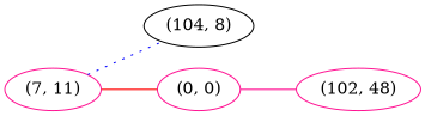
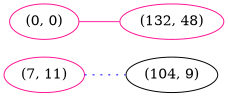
  graph {
    rankdir=LR
    node [color=deeppink]
    edge [style=solid weight=1]
-   "(104, 8)" [color=black]
+   "(104, 8)" [color=black label="(104, 9)"]
    "(7, 11)"
    "(0, 0)"
-   "(102, 48)"
+   "(102, 48)" [label="(132, 48)"]
    "(7, 11)" -- "(104, 8)" [color=blue style=dotted]
-   "(7, 11)" -- "(0, 0)" [color=red weight=4]
    "(0, 0)" -- "(102, 48)" [color=deeppink]
  }
